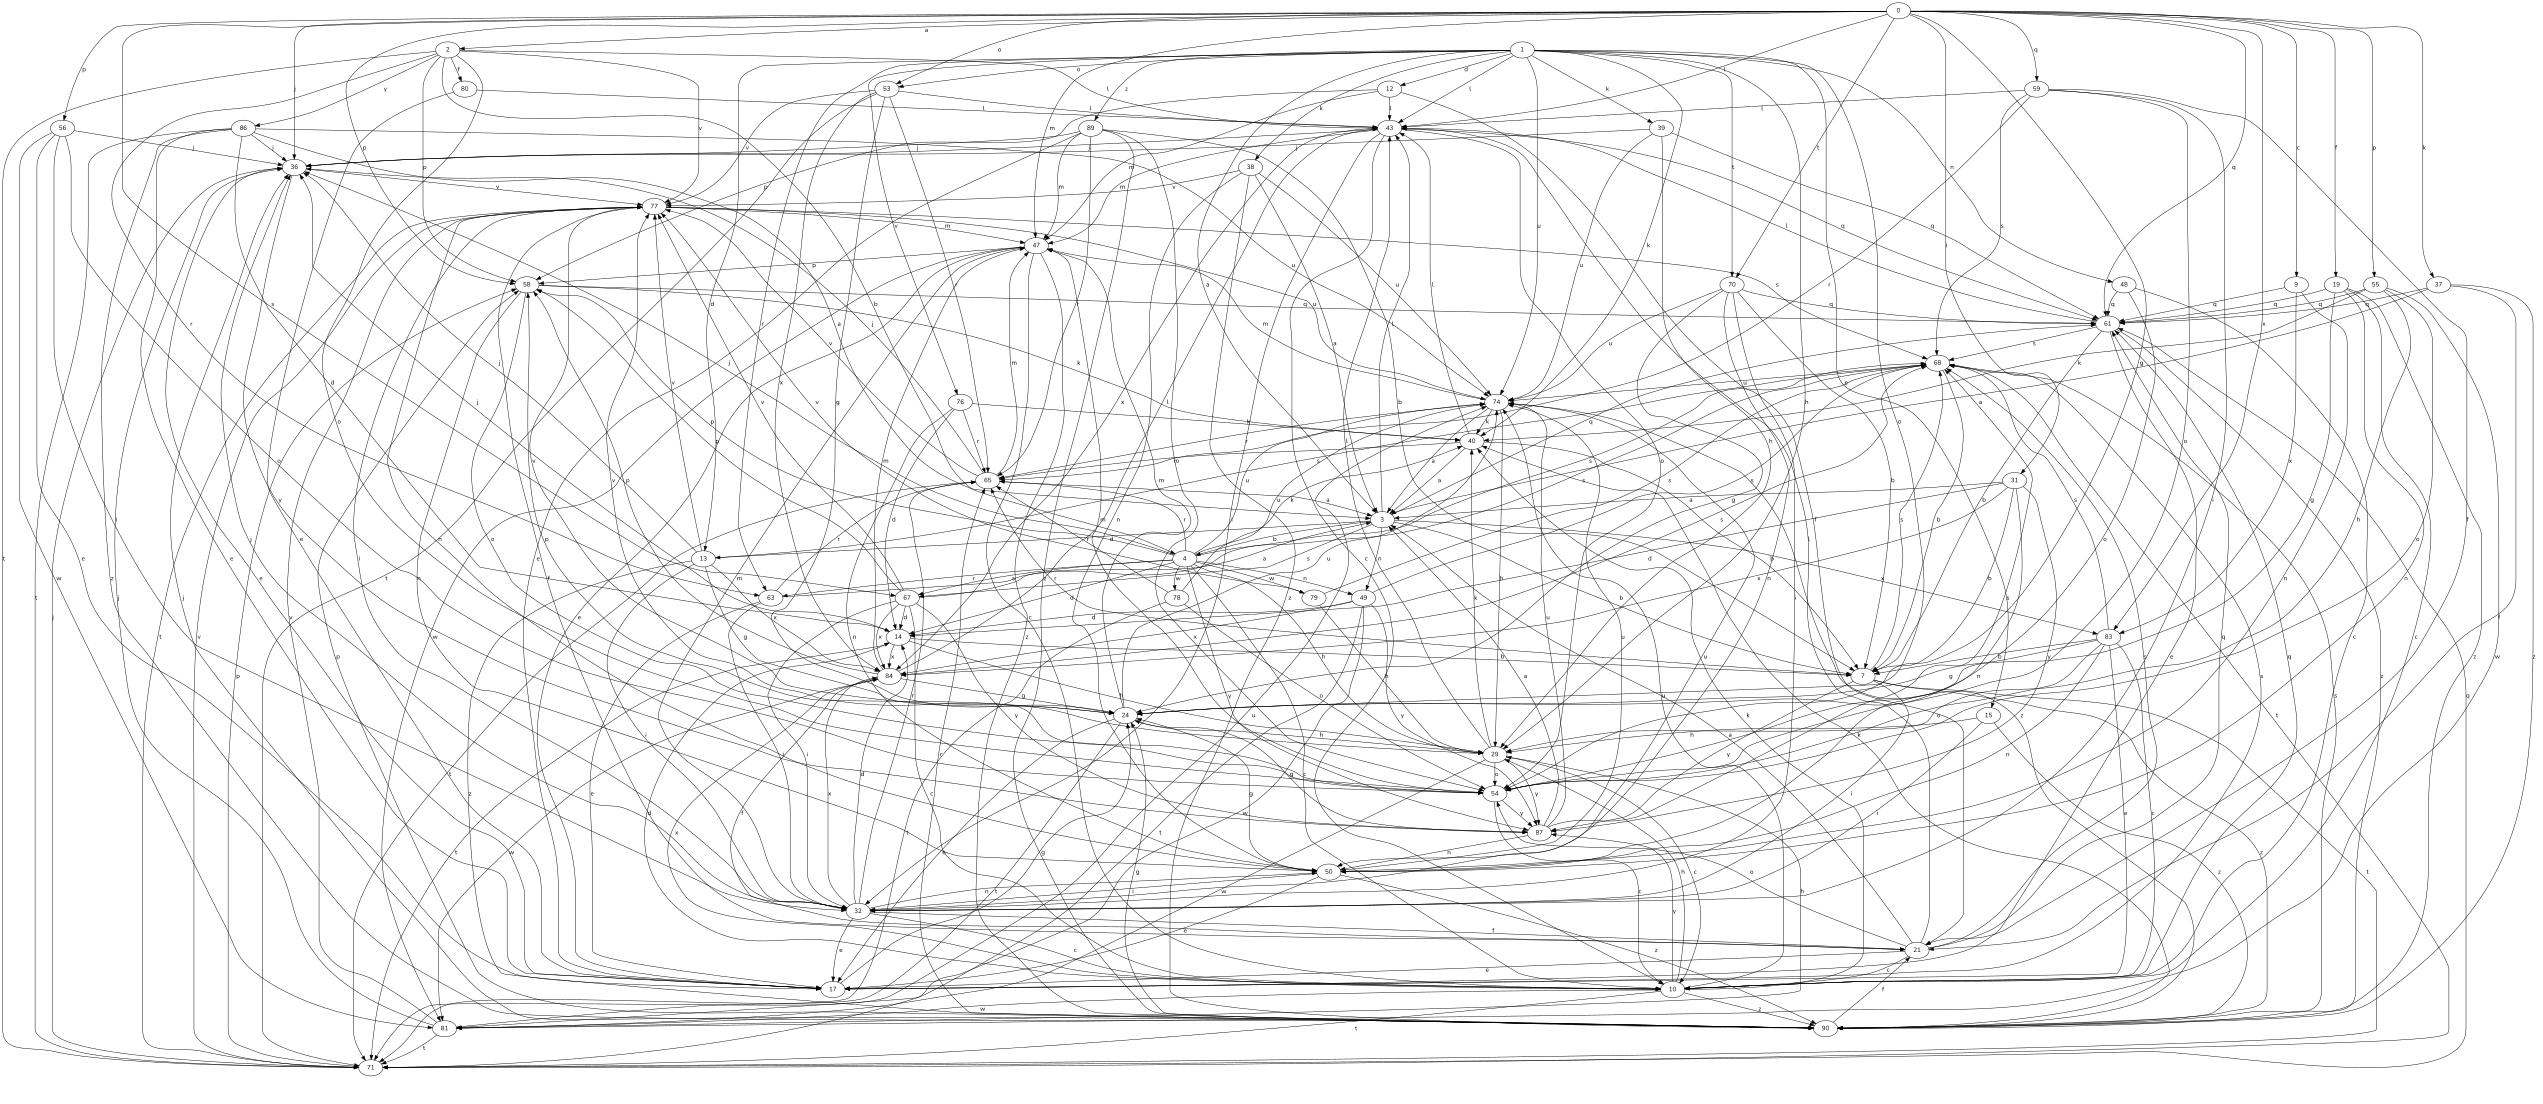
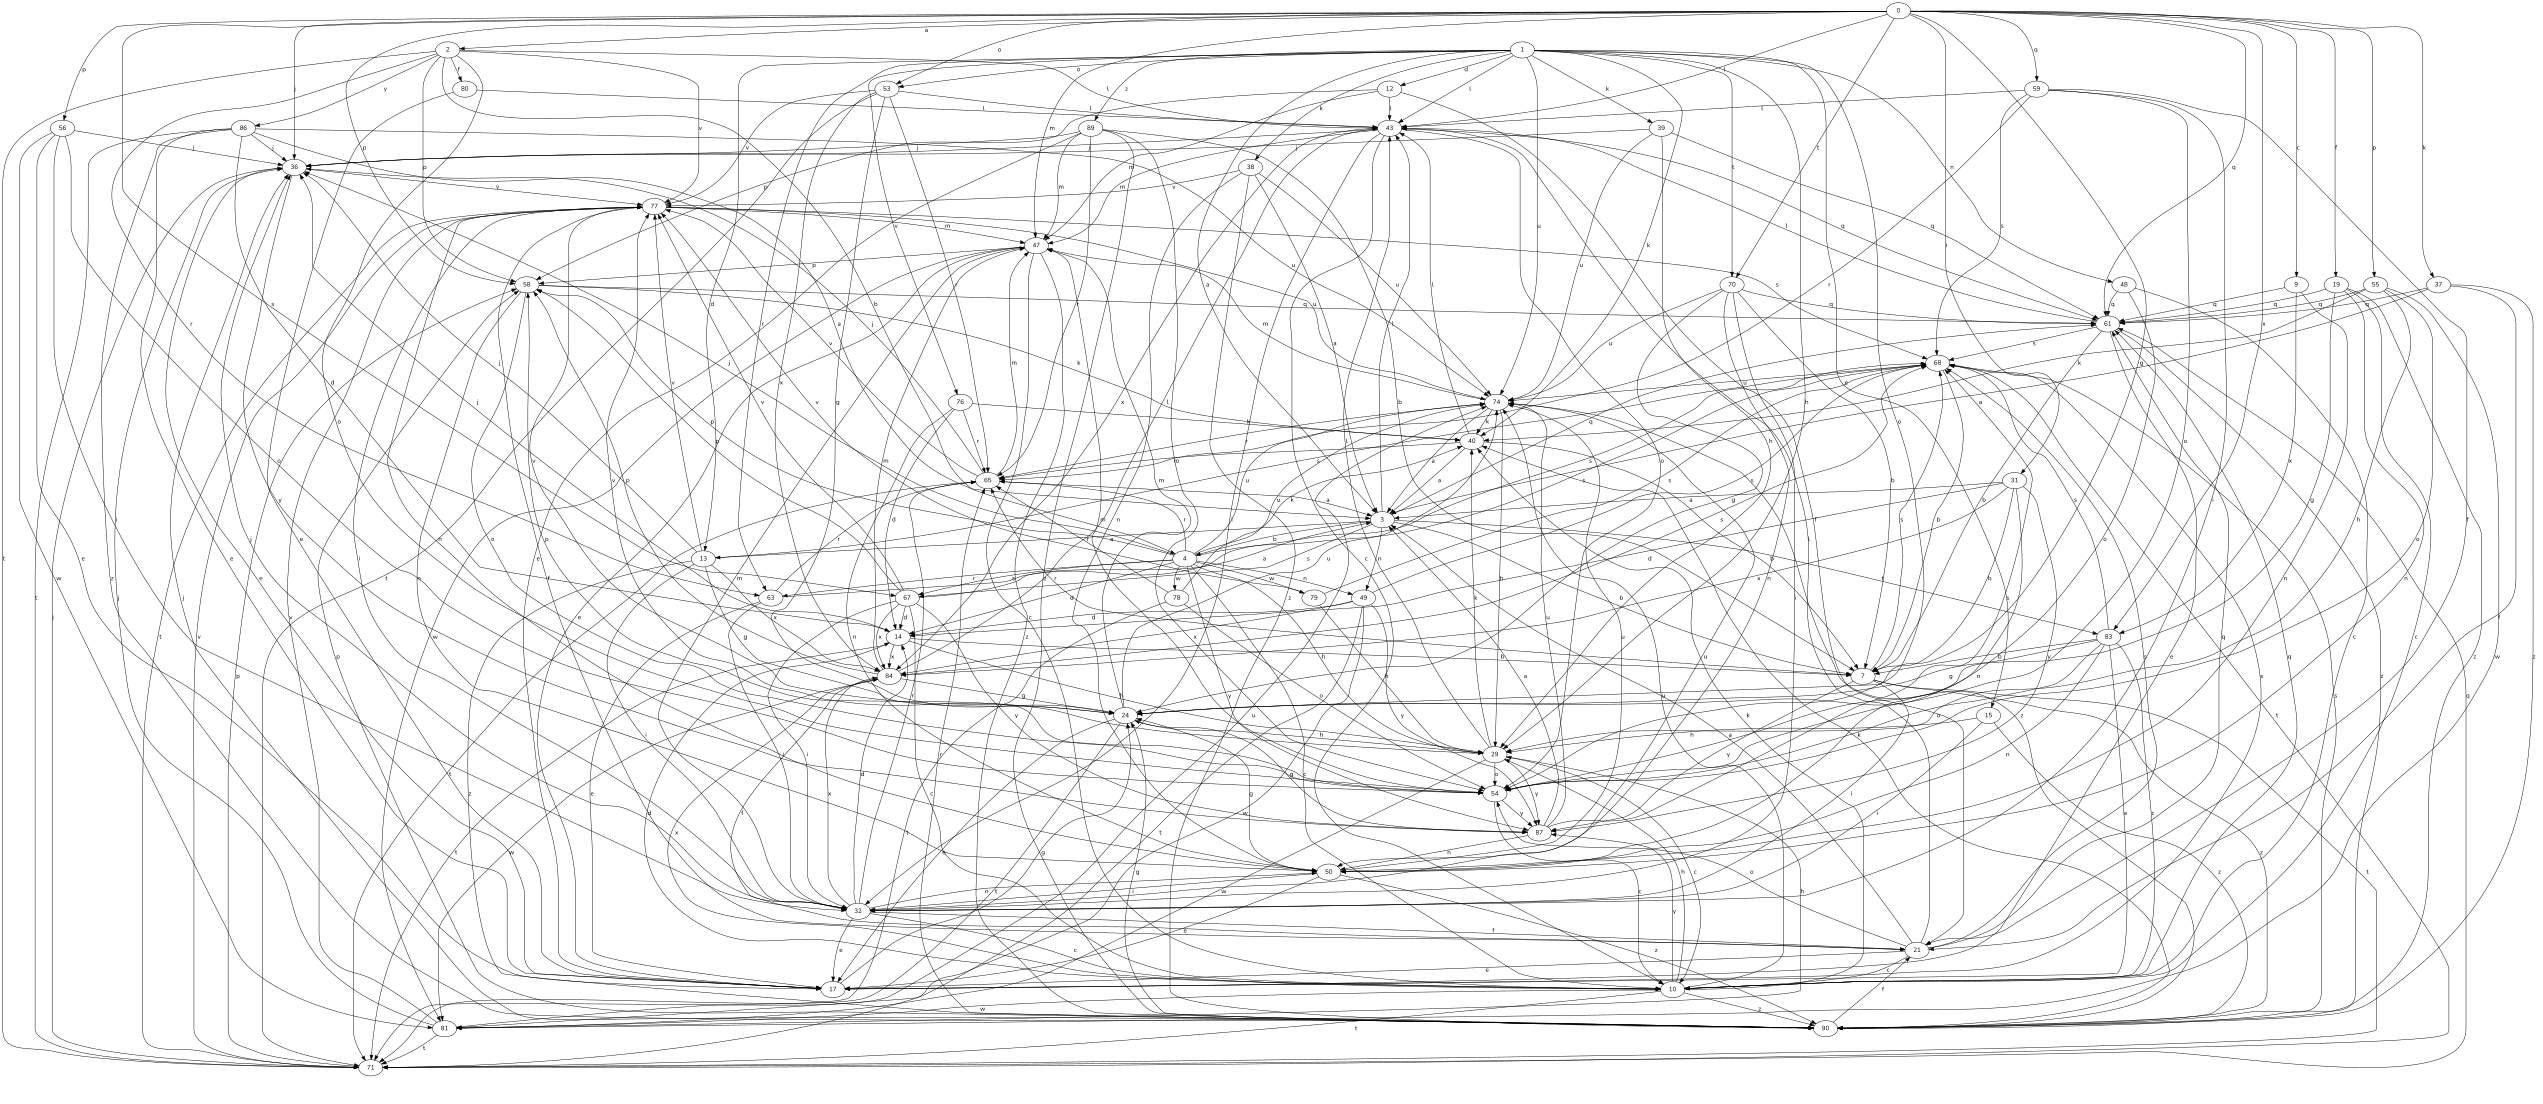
  strict digraph {
    fontname=Nunito
    node [fontname=Nunito]
    edge [fontname=Nunito]
    0
    2
    9
    19
    24
    31
    36
    37
    43
    47
    53
    55
    56
    58
    59
    61
    67
    70
    83
    54
    63
    4
    n23 [label=80]
    71
    77
    86
    50
    10
    90
    29
    74
    17
    3
    7
    14
    87
    84
    21
    32
    81
    65
    40
    68
    1
    12
    13
    15
    38
    39
    48
    76
    89
    49
    78
    79
    0 -> 2 [label=a]
    0 -> 9 [label=c]
    0 -> 19 [label=f]
    0 -> 24 [label=g]
    0 -> 31 [label=i]
    0 -> 36 [label=j]
    0 -> 37 [label=k]
    0 -> 43 [label=l]
    0 -> 47 [label=m]
    0 -> 53 [label=o]
    0 -> 55 [label=p]
    0 -> 56 [label=p]
    0 -> 58 [label=p]
    0 -> 59 [label=q]
    0 -> 61 [label=q]
    0 -> 67 [label=s]
    0 -> 70 [label=t]
    0 -> 83 [label=x]
    2 -> 43 [label=l]
    2 -> 58 [label=p]
    2 -> 54 [label=o]
    2 -> 63 [label=r]
    2 -> 4 [label=b]
    2 -> n23 [label=f]
    2 -> 71 [label=t]
    2 -> 77 [label=v]
    2 -> 86 [label=y]
    9 -> 61 [label=q]
    9 -> 83 [label=x]
    9 -> 50 [label=n]
    19 -> 24 [label=g]
    19 -> 61 [label=q]
    19 -> 50 [label=n]
    19 -> 10 [label=c]
    19 -> 90 [label=z]
    24 -> 47 [label=m]
    24 -> 71 [label=t]
    24 -> 77 [label=v]
    24 -> 29 [label=h]
    24 -> 74 [label=u]
    24 -> 17 [label=e]
    31 -> 50 [label=n]
    31 -> 3 [label=a]
    31 -> 7 [label=b]
    31 -> 14 [label=d]
    31 -> 87 [label=y]
    31 -> 84 [label=x]
    36 -> 77 [label=v]
    36 -> 17 [label=e]
    36 -> 87 [label=y]
    37 -> 61 [label=q]
    37 -> 90 [label=z]
    37 -> 3 [label=a]
    37 -> 21 [label=f]
    43 -> 36 [label=j]
    43 -> 47 [label=m]
    43 -> 61 [label=q]
    43 -> 54 [label=o]
    43 -> 10 [label=c]
    43 -> 84 [label=x]
    43 -> 32 [label=i]
    47 -> 58 [label=p]
    47 -> 10 [label=c]
    47 -> 90 [label=z]
    47 -> 17 [label=e]
    47 -> 81 [label=w]
    53 -> 24 [label=g]
    53 -> 43 [label=l]
    53 -> 71 [label=t]
    53 -> 77 [label=v]
    53 -> 84 [label=x]
    53 -> 65 [label=r]
    55 -> 61 [label=q]
    55 -> 54 [label=o]
    55 -> 29 [label=h]
    55 -> 81 [label=w]
    55 -> 40 [label=k]
    56 -> 36 [label=j]
    56 -> 54 [label=o]
    56 -> 17 [label=e]
    56 -> 32 [label=i]
    56 -> 81 [label=w]
    58 -> 61 [label=q]
    58 -> 54 [label=o]
    58 -> 50 [label=n]
    58 -> 40 [label=k]
    59 -> 43 [label=l]
    59 -> 54 [label=o]
    59 -> 21 [label=f]
    59 -> 32 [label=i]
    59 -> 65 [label=r]
    59 -> 68 [label=s]
    61 -> 43 [label=l]
    61 -> 90 [label=z]
    61 -> 17 [label=e]
    61 -> 7 [label=b]
    61 -> 68 [label=s]
    67 -> 58 [label=p]
    67 -> 77 [label=v]
    67 -> 10 [label=c]
    67 -> 3 [label=a]
    67 -> 14 [label=d]
    67 -> 87 [label=y]
    67 -> 84 [label=x]
    67 -> 32 [label=i]
    70 -> 24 [label=g]
    70 -> 61 [label=q]
    70 -> 50 [label=n]
    70 -> 74 [label=u]
    70 -> 7 [label=b]
    70 -> 32 [label=i]
    83 -> 24 [label=g]
    83 -> 54 [label=o]
    83 -> 50 [label=n]
    83 -> 10 [label=c]
    83 -> 17 [label=e]
    83 -> 7 [label=b]
    83 -> 68 [label=s]
    54 -> 47 [label=m]
    54 -> 58 [label=p]
    54 -> 10 [label=c]
    54 -> 87 [label=y]
    63 -> 17 [label=e]
    63 -> 32 [label=i]
    63 -> 65 [label=r]
    63 -> 68 [label=s]
    4 -> 36 [label=j]
    4 -> 58 [label=p]
    4 -> 67 [label=s]
    4 -> 63 [label=r]
    4 -> 10 [label=c]
    4 -> 29 [label=h]
    4 -> 74 [label=u]
    4 -> 14 [label=d]
    4 -> 87 [label=y]
    4 -> 65 [label=r]
    4 -> 40 [label=k]
    4 -> 68 [label=s]
    4 -> 49 [label=n]
    4 -> 78 [label=w]
    4 -> 79 [label=w]
    n23 -> 43 [label=l]
    n23 -> 17 [label=e]
    71 -> 36 [label=j]
    71 -> 58 [label=p]
    71 -> 61 [label=q]
    71 -> 77 [label=v]
    77 -> 47 [label=m]
    77 -> 71 [label=t]
    77 -> 50 [label=n]
    77 -> 74 [label=u]
    77 -> 21 [label=f]
    77 -> 32 [label=i]
    77 -> 68 [label=s]
    86 -> 36 [label=j]
    86 -> 71 [label=t]
    86 -> 90 [label=z]
    86 -> 74 [label=u]
    86 -> 17 [label=e]
    86 -> 3 [label=a]
    86 -> 14 [label=d]
    50 -> 24 [label=g]
    50 -> 90 [label=z]
    50 -> 74 [label=u]
    50 -> 17 [label=e]
    50 -> 32 [label=i]
    10 -> 61 [label=q]
    10 -> 71 [label=t]
    10 -> 90 [label=z]
    10 -> 29 [label=h]
    10 -> 74 [label=u]
    10 -> 14 [label=d]
    10 -> 87 [label=y]
    10 -> 84 [label=x]
    10 -> 81 [label=w]
    10 -> 40 [label=k]
    90 -> 24 [label=g]
    90 -> 36 [label=j]
    90 -> 58 [label=p]
    90 -> 21 [label=f]
    90 -> 65 [label=r]
    90 -> 40 [label=k]
    90 -> 68 [label=s]
    29 -> 43 [label=l]
    29 -> 54 [label=o]
    29 -> 77 [label=v]
    29 -> 10 [label=c]
    29 -> 87 [label=y]
    29 -> 81 [label=w]
    29 -> 40 [label=k]
    74 -> 47 [label=m]
    74 -> 90 [label=z]
    74 -> 29 [label=h]
    74 -> 3 [label=a]
    74 -> 65 [label=r]
    74 -> 40 [label=k]
    17 -> 24 [label=g]
    17 -> 68 [label=s]
    3 -> 43 [label=l]
    3 -> 61 [label=q]
    3 -> 67 [label=s]
-   3 -> 83 [label=x]
+   3 -> 83 [label=t]
    3 -> 4 [label=b]
    3 -> 7 [label=b]
-   3 -> 13 [label=d]
+   3 -> 13 [label=a]
    3 -> 49 [label=n]
    7 -> 71 [label=t]
    7 -> 90 [label=z]
    7 -> 87 [label=y]
    7 -> 32 [label=i]
    7 -> 65 [label=r]
    7 -> 68 [label=s]
    14 -> 36 [label=j]
    14 -> 71 [label=t]
    14 -> 29 [label=h]
    14 -> 7 [label=b]
    14 -> 84 [label=x]
    87 -> 24 [label=g]
    87 -> 50 [label=n]
    87 -> 74 [label=u]
    87 -> 3 [label=a]
    87 -> 68 [label=s]
    84 -> 24 [label=g]
    84 -> 43 [label=l]
    84 -> 47 [label=m]
    84 -> 58 [label=p]
    84 -> 21 [label=f]
    84 -> 81 [label=w]
    84 -> 68 [label=s]
    21 -> 43 [label=l]
    21 -> 61 [label=q]
    21 -> 54 [label=o]
    21 -> 10 [label=c]
    21 -> 17 [label=e]
    21 -> 3 [label=a]
    21 -> 68 [label=s]
    32 -> 36 [label=j]
    32 -> 47 [label=m]
    32 -> 50 [label=n]
    32 -> 10 [label=c]
    32 -> 74 [label=u]
    32 -> 17 [label=e]
    32 -> 14 [label=d]
    32 -> 84 [label=x]
    32 -> 21 [label=f]
    32 -> 65 [label=r]
    81 -> 36 [label=j]
    81 -> 71 [label=t]
    81 -> 77 [label=v]
    81 -> 29 [label=h]
    81 -> 74 [label=u]
    65 -> 36 [label=j]
    65 -> 47 [label=m]
    65 -> 71 [label=t]
    65 -> 77 [label=v]
    65 -> 3 [label=a]
    40 -> 43 [label=l]
    40 -> 3 [label=a]
    40 -> 7 [label=b]
    40 -> 65 [label=r]
    68 -> 71 [label=t]
    68 -> 74 [label=u]
    68 -> 7 [label=b]
    1 -> 43 [label=l]
    1 -> 53 [label=o]
    1 -> 70 [label=t]
    1 -> 54 [label=o]
    1 -> 63 [label=r]
    1 -> 29 [label=h]
    1 -> 74 [label=u]
    1 -> 3 [label=a]
    1 -> 40 [label=k]
    1 -> 12 [label=d]
    1 -> 13 [label=d]
    1 -> 15 [label=e]
    1 -> 38 [label=k]
    1 -> 39 [label=k]
    1 -> 48 [label=n]
    1 -> 76 [label=v]
    1 -> 89 [label=z]
    12 -> 43 [label=l]
    12 -> 47 [label=m]
    12 -> 58 [label=p]
    12 -> 21 [label=f]
    13 -> 24 [label=g]
    13 -> 36 [label=j]
    13 -> 77 [label=v]
    13 -> 90 [label=z]
    13 -> 84 [label=x]
    13 -> 32 [label=i]
    13 -> 68 [label=s]
    15 -> 90 [label=z]
    15 -> 29 [label=h]
    15 -> 32 [label=i]
    38 -> 77 [label=v]
    38 -> 50 [label=n]
    38 -> 90 [label=z]
    38 -> 74 [label=u]
    38 -> 3 [label=a]
    39 -> 36 [label=j]
    39 -> 61 [label=q]
    39 -> 29 [label=h]
    39 -> 74 [label=u]
    48 -> 61 [label=q]
    48 -> 54 [label=o]
    48 -> 10 [label=c]
    76 -> 50 [label=n]
    76 -> 14 [label=d]
    76 -> 65 [label=r]
    76 -> 40 [label=k]
    89 -> 36 [label=j]
    89 -> 47 [label=m]
    89 -> 54 [label=o]
    89 -> 90 [label=z]
    89 -> 17 [label=e]
    89 -> 7 [label=b]
    89 -> 65 [label=r]
    49 -> 71 [label=t]
    49 -> 14 [label=d]
    49 -> 87 [label=y]
    49 -> 84 [label=x]
    49 -> 81 [label=w]
    49 -> 68 [label=s]
    78 -> 54 [label=o]
    78 -> 71 [label=t]
    78 -> 74 [label=u]
    78 -> 65 [label=r]
    79 -> 77 [label=v]
    79 -> 29 [label=h]
    79 -> 68 [label=s]
  }
